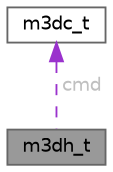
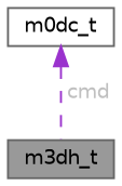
  digraph {
    node [color=gray40 fontname=Helvetica fontsize=10 shape=box style=filled]
    n1 [fillcolor=grey60 fontcolor=black height=0.2 label=m3dh_t width=0.4]
-   n2 [fillcolor=white height=0.2 label=m3dc_t width=0.4]
+   n2 [fillcolor=white height=0.2 label=m0dc_t width=0.4]
    n2 -> n1 [color=darkorchid3 dir=back fontcolor=grey fontname=Helvetica fontsize=10 label=" cmd" labelfontname=Helvetica labelfontsize=10 style=dashed]
  }
